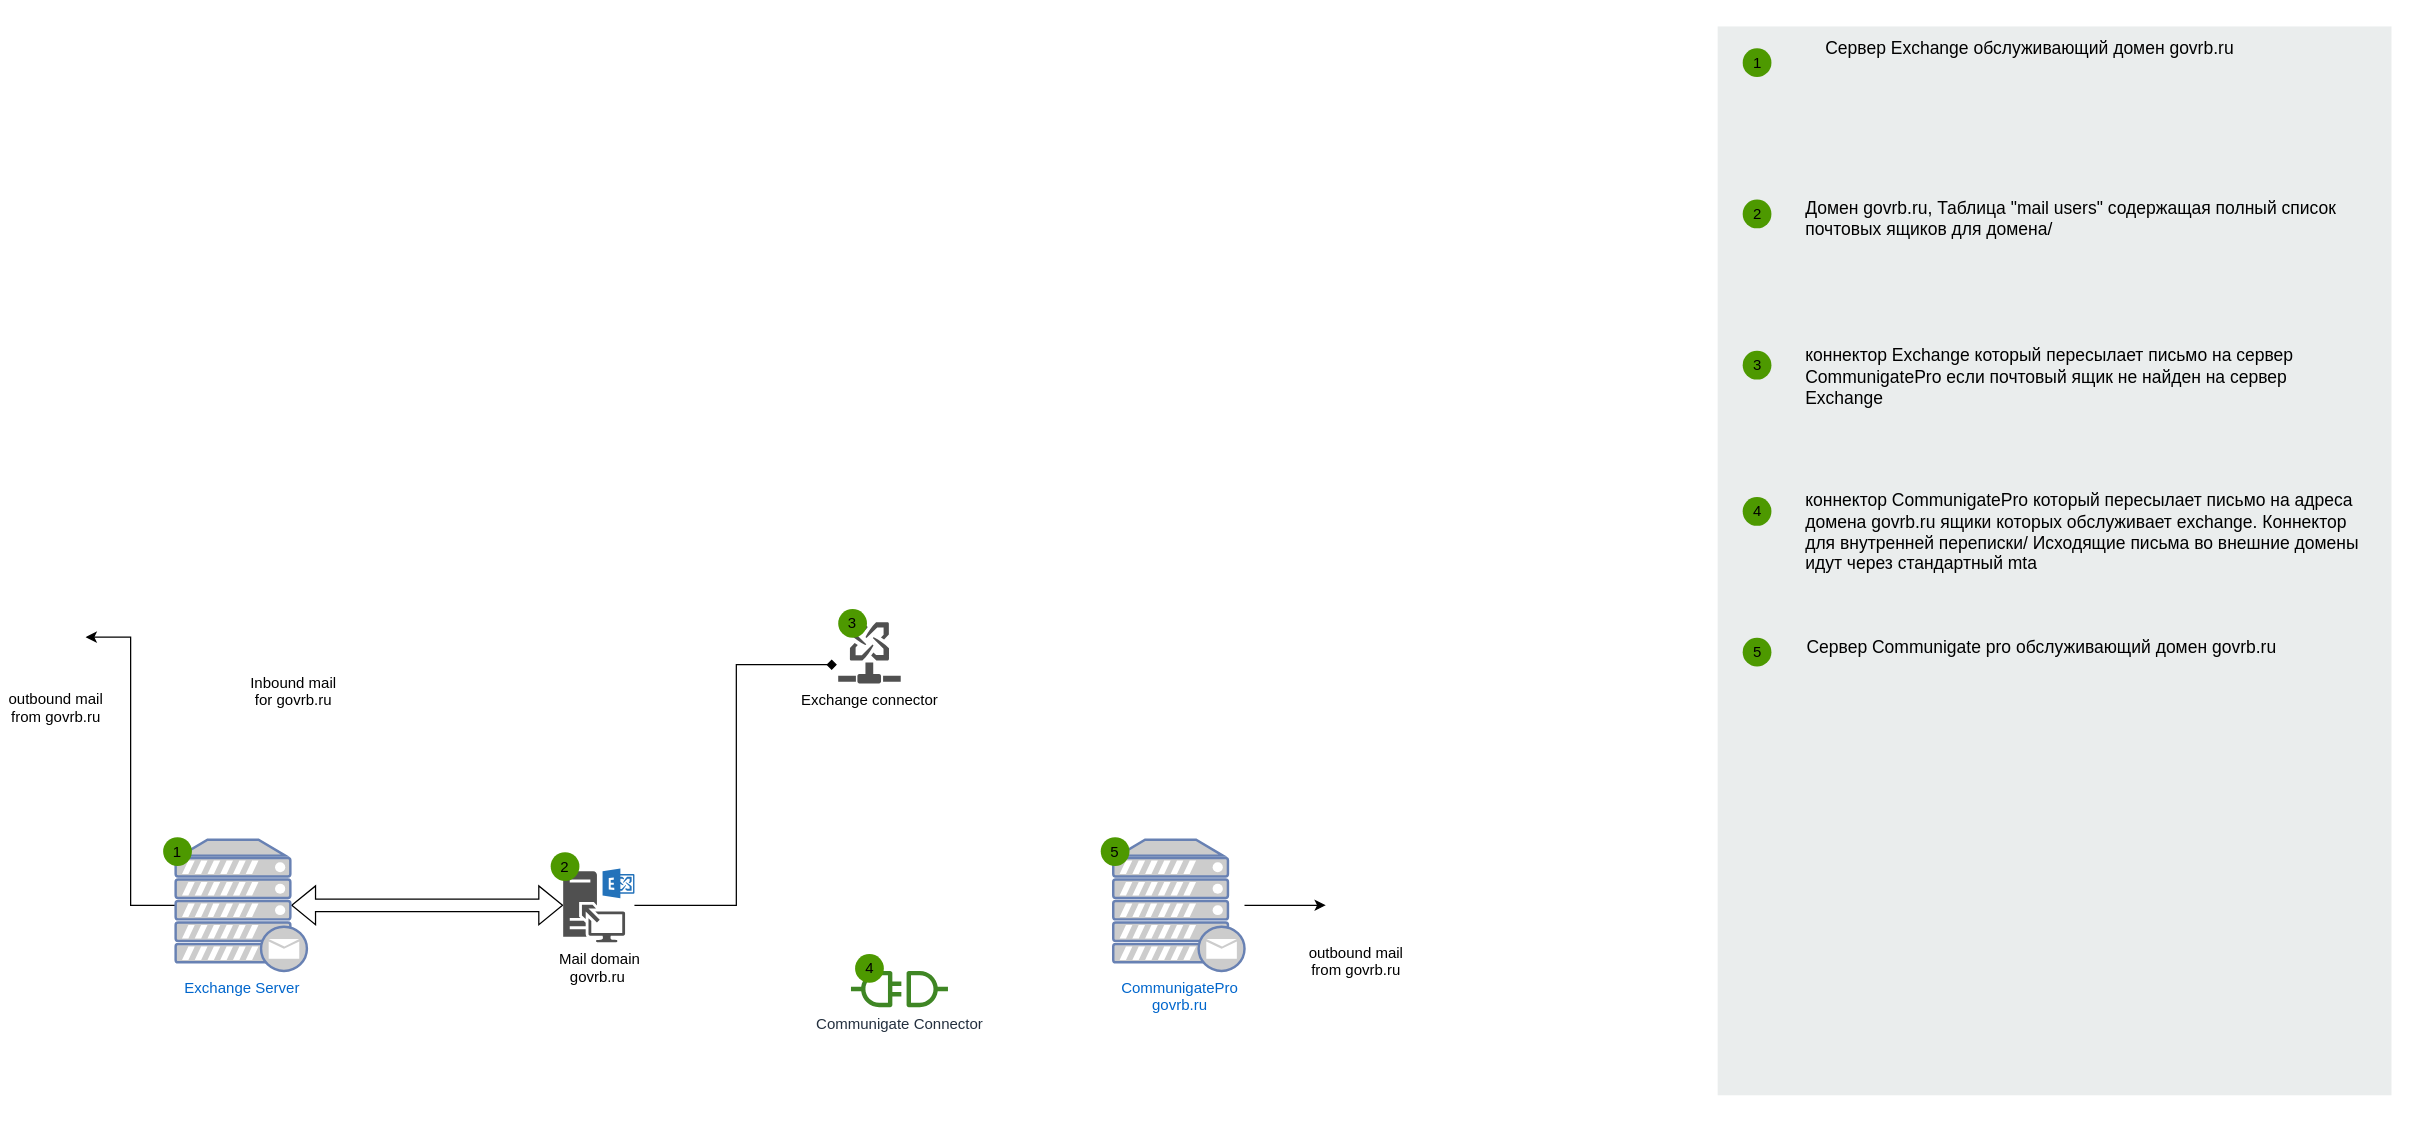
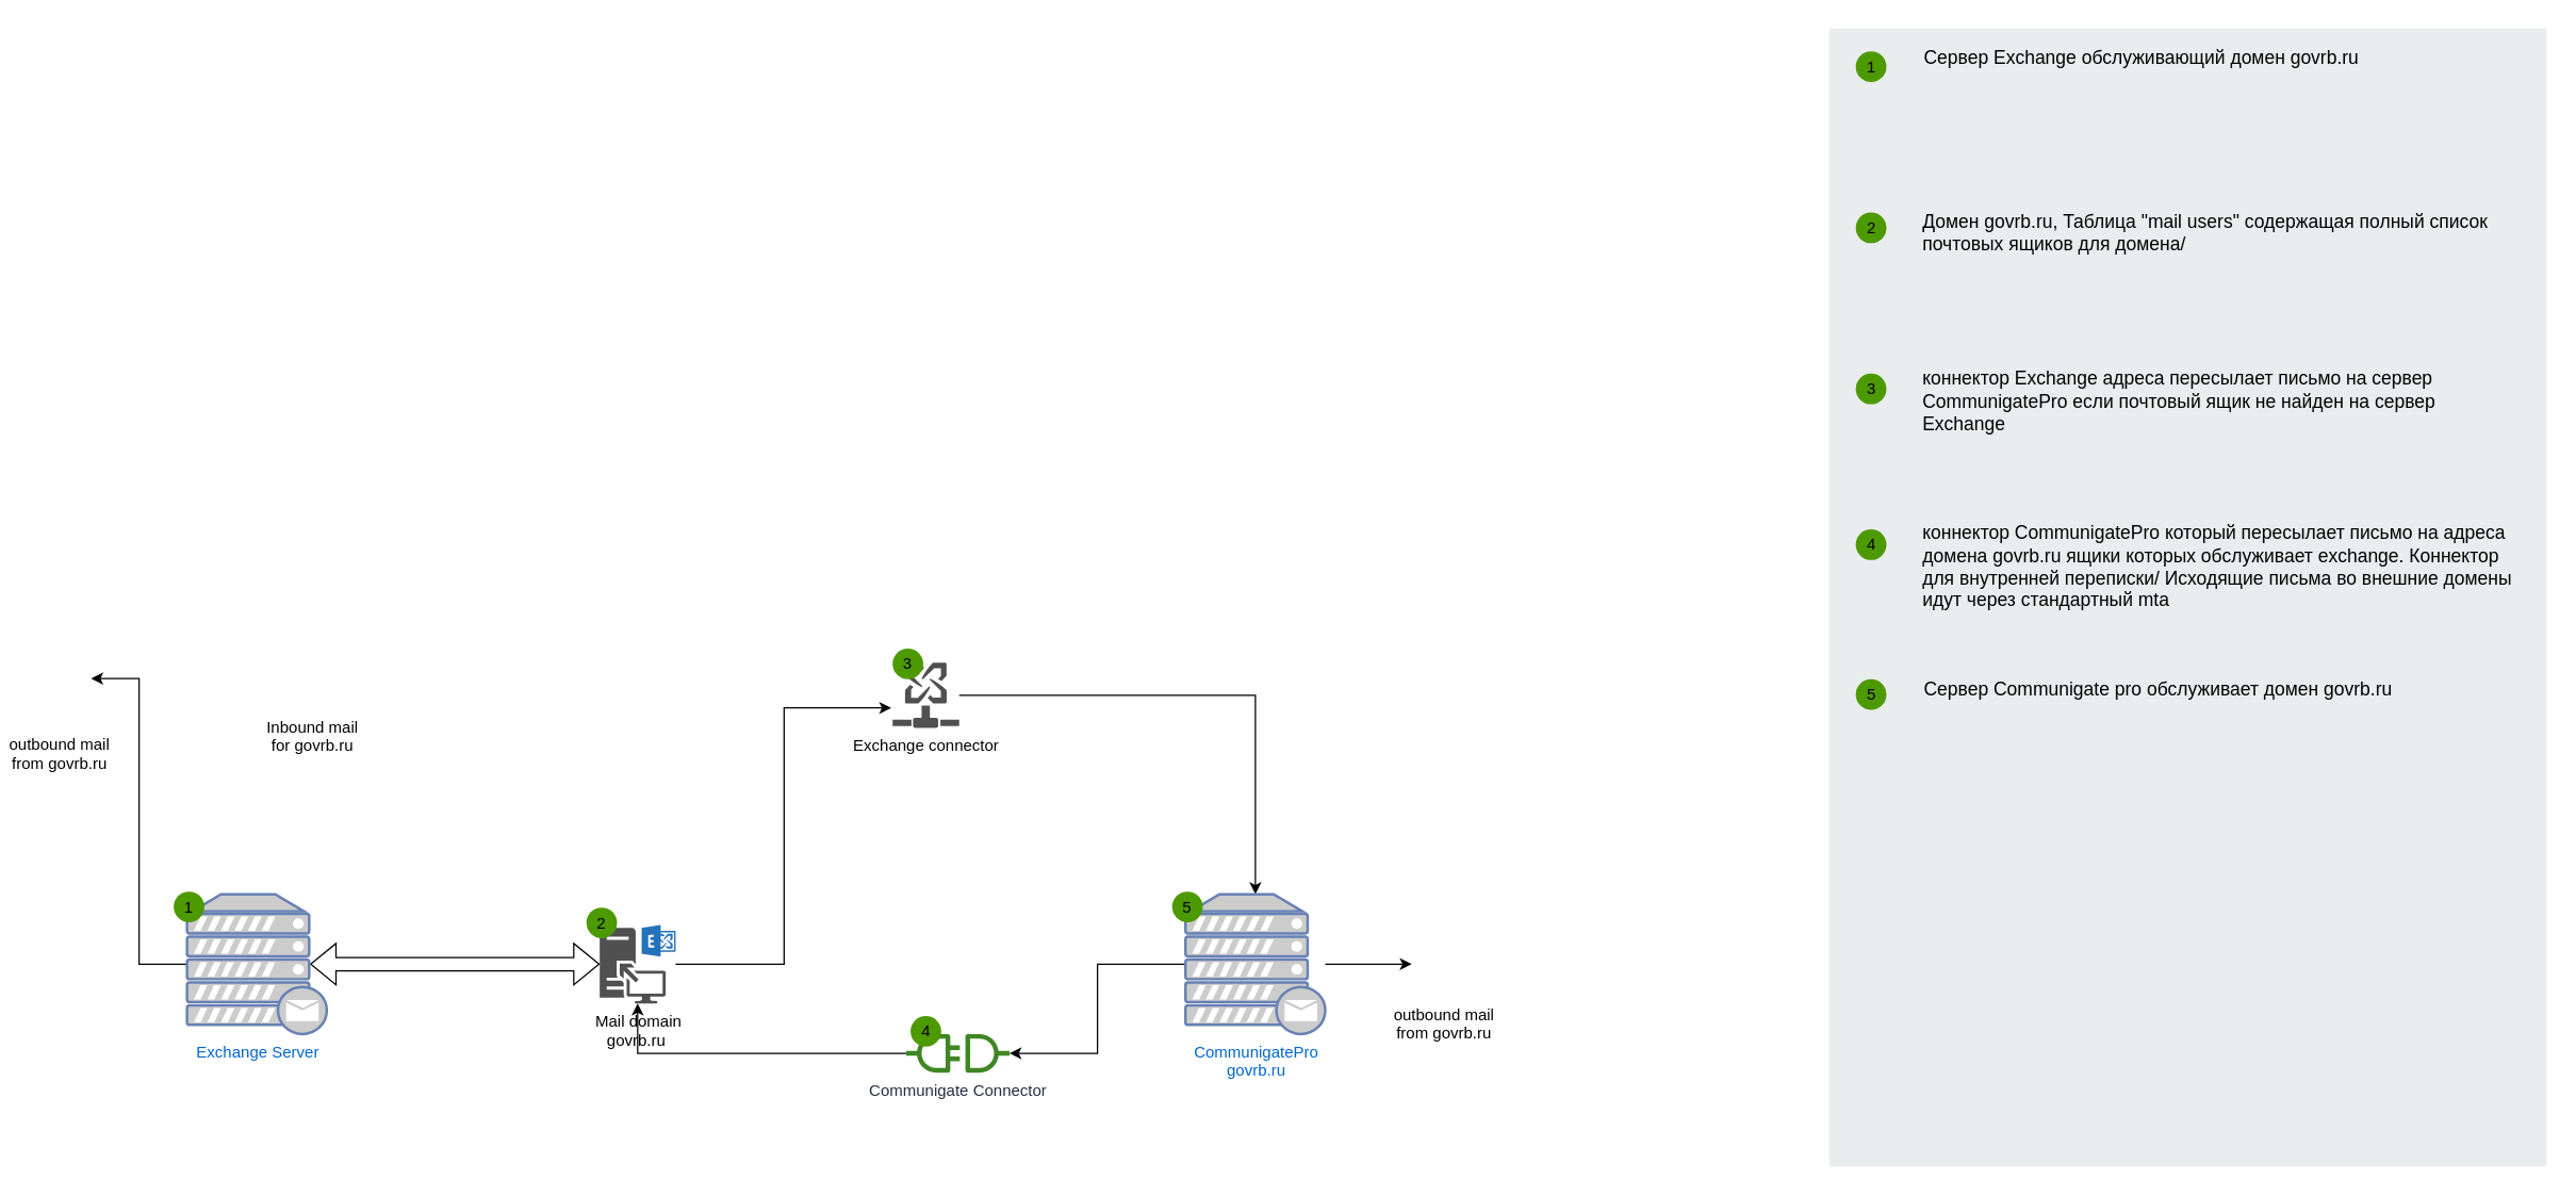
  <mxCell id="0" />
  <mxCell id="1" parent="0" />
  <mxCell id="2" value="" style="rounded=0;whiteSpace=wrap;html=1;fillColor=#EAEDED;fontSize=22;fontColor=#FFFFFF;strokeColor=none;labelBackgroundColor=none;" parent="1" vertex="1"><mxGeometry x="1373.5" y="20.5" width="539" height="855" as="geometry" /></mxCell>
- <mxCell id="3" value="Сервер Exchange обслуживающий домен govrb.ru&amp;nbsp;" style="text;html=1;align=left;verticalAlign=top;spacingTop=-4;fontSize=14;labelBackgroundColor=none;whiteSpace=wrap;" parent="1" vertex="1"><mxGeometry x="1458" y="26.5" width="449" height="118" as="geometry" /></mxCell>
+ <mxCell id="3" value="Сервер Exchange обслуживающий домен govrb.ru&amp;nbsp;" style="text;html=1;align=left;verticalAlign=top;spacingTop=-4;fontSize=14;labelBackgroundColor=none;whiteSpace=wrap;" parent="1" vertex="1"><mxGeometry x="1443" y="31.5" width="449" height="118" as="geometry" /></mxCell>
  <mxCell id="4" value="Домен govrb.ru, Таблица &quot;mail users&quot; содержащая полный список почтовых ящиков для домена/" style="text;html=1;align=left;verticalAlign=top;spacingTop=-4;fontSize=14;labelBackgroundColor=none;whiteSpace=wrap;" parent="1" vertex="1"><mxGeometry x="1442" y="154.5" width="450" height="115" as="geometry" /></mxCell>
- <mxCell id="5" value="&lt;span&gt;коннектор Exchange который пересылает письмо на сервер CommunigatePro если почтовый ящик не найден на сервер Exchange&lt;/span&gt;" style="text;html=1;align=left;verticalAlign=top;spacingTop=-4;fontSize=14;labelBackgroundColor=none;whiteSpace=wrap;" parent="1" vertex="1"><mxGeometry x="1442" y="272.5" width="450" height="117" as="geometry" /></mxCell>
+ <mxCell id="5" value="&lt;span&gt;коннектор Exchange адреса пересылает письмо на сервер CommunigatePro если почтовый ящик не найден на сервер Exchange&lt;/span&gt;" style="text;html=1;align=left;verticalAlign=top;spacingTop=-4;fontSize=14;labelBackgroundColor=none;whiteSpace=wrap;" parent="1" vertex="1"><mxGeometry x="1442" y="272.5" width="450" height="117" as="geometry" /></mxCell>
  <mxCell id="6" value="коннектор CommunigatePro который пересылает письмо на адреса домена govrb.ru ящики которых обслуживает exchange. Коннектор для внутренней переписки/ Исходящие письма во внешние домены идут через стандартный mta" style="text;html=1;align=left;verticalAlign=top;spacingTop=-4;fontSize=14;labelBackgroundColor=none;whiteSpace=wrap;" parent="1" vertex="1"><mxGeometry x="1442" y="388.5" width="450" height="121" as="geometry" /></mxCell>
- <mxCell id="7" value="&lt;span&gt;Сервер Communigate pro обслуживающий домен govrb.ru&lt;/span&gt;" style="text;html=1;align=left;verticalAlign=top;spacingTop=-4;fontSize=14;labelBackgroundColor=none;whiteSpace=wrap;" parent="1" vertex="1"><mxGeometry x="1443" y="505.5" width="449" height="114" as="geometry" /></mxCell>
+ <mxCell id="7" value="&lt;span&gt;Сервер Communigate pro обслуживает домен govrb.ru&lt;/span&gt;" style="text;html=1;align=left;verticalAlign=top;spacingTop=-4;fontSize=14;labelBackgroundColor=none;whiteSpace=wrap;" parent="1" vertex="1"><mxGeometry x="1443" y="505.5" width="449" height="114" as="geometry" /></mxCell>
  <mxCell id="8" value="1" style="ellipse;whiteSpace=wrap;html=1;aspect=fixed;fillColor=#4D9900;strokeColor=none;labelBackgroundColor=none;" parent="1" vertex="1"><mxGeometry x="1393.5" y="38" width="23" height="23" as="geometry" /></mxCell>
  <mxCell id="9" value="2" style="ellipse;whiteSpace=wrap;html=1;aspect=fixed;fillColor=#4D9900;strokeColor=none;labelBackgroundColor=none;" parent="1" vertex="1"><mxGeometry x="1393.5" y="159" width="23" height="23" as="geometry" /></mxCell>
  <mxCell id="10" value="3" style="ellipse;whiteSpace=wrap;html=1;aspect=fixed;fillColor=#4D9900;strokeColor=none;labelBackgroundColor=none;" parent="1" vertex="1"><mxGeometry x="1393.5" y="280" width="23" height="23" as="geometry" /></mxCell>
  <mxCell id="11" value="4" style="ellipse;whiteSpace=wrap;html=1;aspect=fixed;fillColor=#4D9900;strokeColor=none;labelBackgroundColor=none;" parent="1" vertex="1"><mxGeometry x="1393.5" y="397" width="23" height="23" as="geometry" /></mxCell>
  <mxCell id="12" value="5" style="ellipse;whiteSpace=wrap;html=1;aspect=fixed;fillColor=#4D9900;strokeColor=none;labelBackgroundColor=none;" parent="1" vertex="1"><mxGeometry x="1393.5" y="509.5" width="23" height="23" as="geometry" /></mxCell>
- <mxCell id="14" style="edgeStyle=orthogonalEdgeStyle;rounded=0;orthogonalLoop=1;jettySize=auto;html=1;entryX=-0.02;entryY=0.694;entryDx=0;entryDy=0;entryPerimeter=0;endArrow=diamond;" edge="1" parent="1" source="30" target="24"><mxGeometry relative="1" as="geometry" /></mxCell>
+ <mxCell id="13" style="edgeStyle=orthogonalEdgeStyle;rounded=0;orthogonalLoop=1;jettySize=auto;html=1;" edge="1" parent="1" source="24" target="36"><mxGeometry relative="1" as="geometry" /></mxCell>
+ <mxCell id="14" style="edgeStyle=orthogonalEdgeStyle;rounded=0;orthogonalLoop=1;jettySize=auto;html=1;entryX=-0.02;entryY=0.694;entryDx=0;entryDy=0;entryPerimeter=0;" edge="1" parent="1" source="30" target="24"><mxGeometry relative="1" as="geometry" /></mxCell>
  <mxCell id="15" style="edgeStyle=orthogonalEdgeStyle;rounded=0;orthogonalLoop=1;jettySize=auto;html=1;entryX=0;entryY=0.5;entryDx=0;entryDy=0;" edge="1" parent="1" source="36" target="21"><mxGeometry relative="1" as="geometry" /></mxCell>
+ <mxCell id="16" style="edgeStyle=orthogonalEdgeStyle;rounded=0;orthogonalLoop=1;jettySize=auto;html=1;" edge="1" parent="1" source="36" target="27"><mxGeometry relative="1" as="geometry" /></mxCell>
+ <mxCell id="17" style="edgeStyle=orthogonalEdgeStyle;rounded=0;orthogonalLoop=1;jettySize=auto;html=1;" edge="1" parent="1" source="27" target="30"><mxGeometry relative="1" as="geometry" /></mxCell>
  <mxCell id="18" style="edgeStyle=orthogonalEdgeStyle;rounded=0;orthogonalLoop=1;jettySize=auto;html=1;entryX=1;entryY=0.25;entryDx=0;entryDy=0;" edge="1" parent="1" source="33" target="19"><mxGeometry relative="1" as="geometry" /></mxCell>
  <mxCell id="19" value="outbound mail&lt;br&gt;from govrb.ru" style="shape=image;html=1;verticalAlign=top;verticalLabelPosition=bottom;labelBackgroundColor=#ffffff;imageAspect=0;aspect=fixed;image=https://cdn4.iconfinder.com/data/icons/essentials-73/24/014_-_Send_Mail-128.png" vertex="1" parent="1"><mxGeometry x="20" y="497" width="48" height="48" as="geometry" /></mxCell>
  <mxCell id="20" value="Inbound mail&lt;br&gt;for govrb.ru" style="shape=image;html=1;verticalAlign=top;verticalLabelPosition=bottom;labelBackgroundColor=#ffffff;imageAspect=0;aspect=fixed;image=https://cdn4.iconfinder.com/data/icons/essentials-73/24/015_-_Receive_Mail-128.png" vertex="1" parent="1"><mxGeometry x="210" y="484" width="48" height="48" as="geometry" /></mxCell>
  <mxCell id="21" value="outbound mail&lt;br&gt;from govrb.ru" style="shape=image;html=1;verticalAlign=top;verticalLabelPosition=bottom;labelBackgroundColor=#ffffff;imageAspect=0;aspect=fixed;image=https://cdn4.iconfinder.com/data/icons/essentials-73/24/014_-_Send_Mail-128.png" vertex="1" parent="1"><mxGeometry x="1060" y="699.5" width="48" height="48" as="geometry" /></mxCell>
  <mxCell id="22" value="" style="shape=flexArrow;endArrow=classic;startArrow=classic;html=1;rounded=0;exitX=0.88;exitY=0.5;exitDx=0;exitDy=0;exitPerimeter=0;" edge="1" parent="1" source="33" target="30"><mxGeometry width="100" height="100" relative="1" as="geometry"><mxPoint x="670" y="714" as="sourcePoint" /><mxPoint x="770" y="614" as="targetPoint" /></mxGeometry></mxCell>
  <mxCell id="23" value="" style="group" vertex="1" connectable="0" parent="1"><mxGeometry x="670" y="486.5" width="50" height="59.5" as="geometry" /></mxCell>
  <mxCell id="24" value="Exchange connector" style="sketch=0;pointerEvents=1;shadow=0;dashed=0;html=1;strokeColor=none;labelPosition=center;verticalLabelPosition=bottom;verticalAlign=top;align=center;fillColor=#505050;shape=mxgraph.mscae.intune.exchange_connector" vertex="1" parent="23"><mxGeometry y="10.5" width="50" height="49" as="geometry" /></mxCell>
  <mxCell id="25" value="3" style="ellipse;whiteSpace=wrap;html=1;aspect=fixed;fillColor=#4D9900;strokeColor=none;labelBackgroundColor=none;" vertex="1" parent="23"><mxGeometry width="23" height="23" as="geometry" /></mxCell>
  <mxCell id="26" value="" style="group" vertex="1" connectable="0" parent="1"><mxGeometry x="680" y="762.5" width="78" height="42.5" as="geometry" /></mxCell>
  <mxCell id="27" value="Communigate Connector" style="sketch=0;outlineConnect=0;fontColor=#232F3E;gradientColor=none;fillColor=#3F8624;strokeColor=none;dashed=0;verticalLabelPosition=bottom;verticalAlign=top;align=center;html=1;fontSize=12;fontStyle=0;aspect=fixed;pointerEvents=1;shape=mxgraph.aws4.connector;" vertex="1" parent="26"><mxGeometry y="13.5" width="78" height="29" as="geometry" /></mxCell>
  <mxCell id="28" value="4" style="ellipse;whiteSpace=wrap;html=1;aspect=fixed;fillColor=#4D9900;strokeColor=none;labelBackgroundColor=none;" vertex="1" parent="26"><mxGeometry x="3.5" width="23" height="23" as="geometry" /></mxCell>
  <mxCell id="29" value="" style="group" vertex="1" connectable="0" parent="1"><mxGeometry x="440" y="681" width="67" height="72" as="geometry" /></mxCell>
  <mxCell id="30" value="Mail domain &lt;br&gt;govrb.ru&amp;nbsp;" style="sketch=0;pointerEvents=1;shadow=0;dashed=0;html=1;strokeColor=none;fillColor=#505050;labelPosition=center;verticalLabelPosition=bottom;verticalAlign=top;outlineConnect=0;align=center;shape=mxgraph.office.servers.exchange_client_access_server;" vertex="1" parent="29"><mxGeometry x="10" y="13" width="57" height="59" as="geometry" /></mxCell>
  <mxCell id="31" value="2" style="ellipse;whiteSpace=wrap;html=1;aspect=fixed;fillColor=#4D9900;strokeColor=none;labelBackgroundColor=none;" vertex="1" parent="29"><mxGeometry width="23" height="23" as="geometry" /></mxCell>
  <mxCell id="32" value="" style="group" vertex="1" connectable="0" parent="1"><mxGeometry x="130" y="669" width="115" height="107" as="geometry" /></mxCell>
  <mxCell id="33" value="Exchange Server&lt;br&gt;" style="fontColor=#0066CC;verticalAlign=top;verticalLabelPosition=bottom;labelPosition=center;align=center;html=1;outlineConnect=0;fillColor=#CCCCCC;strokeColor=#6881B3;gradientColor=none;gradientDirection=north;strokeWidth=2;shape=mxgraph.networks.mail_server;" vertex="1" parent="32"><mxGeometry x="10" y="2" width="105" height="105" as="geometry" /></mxCell>
  <mxCell id="34" value="1" style="ellipse;whiteSpace=wrap;html=1;aspect=fixed;fillColor=#4D9900;strokeColor=none;labelBackgroundColor=none;" vertex="1" parent="32"><mxGeometry width="23" height="23" as="geometry" /></mxCell>
  <mxCell id="35" value="" style="group" vertex="1" connectable="0" parent="1"><mxGeometry x="880" y="669" width="115.0" height="107" as="geometry" /></mxCell>
  <mxCell id="36" value="CommunigatePro&lt;br&gt;govrb.ru&lt;br&gt;" style="fontColor=#0066CC;verticalAlign=top;verticalLabelPosition=bottom;labelPosition=center;align=center;html=1;outlineConnect=0;fillColor=#CCCCCC;strokeColor=#6881B3;gradientColor=none;gradientDirection=north;strokeWidth=2;shape=mxgraph.networks.mail_server;" vertex="1" parent="35"><mxGeometry x="10.0" y="2" width="105" height="105" as="geometry" /></mxCell>
  <mxCell id="37" value="5" style="ellipse;whiteSpace=wrap;html=1;aspect=fixed;fillColor=#4D9900;strokeColor=none;labelBackgroundColor=none;" vertex="1" parent="35"><mxGeometry width="23" height="23" as="geometry" /></mxCell>
